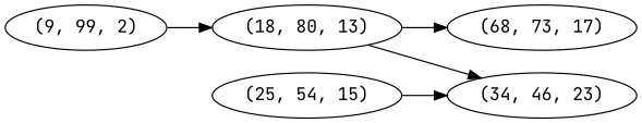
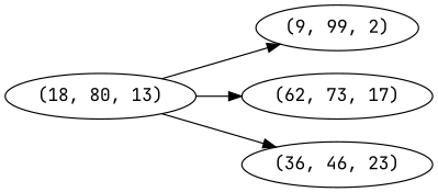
  digraph {
    fontname="JetBrains Mono"
    rankdir=LR
    node [fontname="JetBrains Mono"]
    edge [fontname="JetBrains Mono"]
    n1 [label="(9, 99, 2)"]
    "(18, 80, 13)"
-   "(62, 73, 17)" [label="(68, 73, 17)"]
-   "(34, 46, 23)"
-   "(25, 54, 15)"
-   n1 -> "(18, 80, 13)"
+   "(62, 73, 17)"
+   "(34, 46, 23)" [label="(36, 46, 23)"]
+   "(18, 80, 13)" -> n1
    "(18, 80, 13)" -> "(62, 73, 17)"
    "(18, 80, 13)" -> "(34, 46, 23)"
-   "(25, 54, 15)" -> "(34, 46, 23)"
  }
